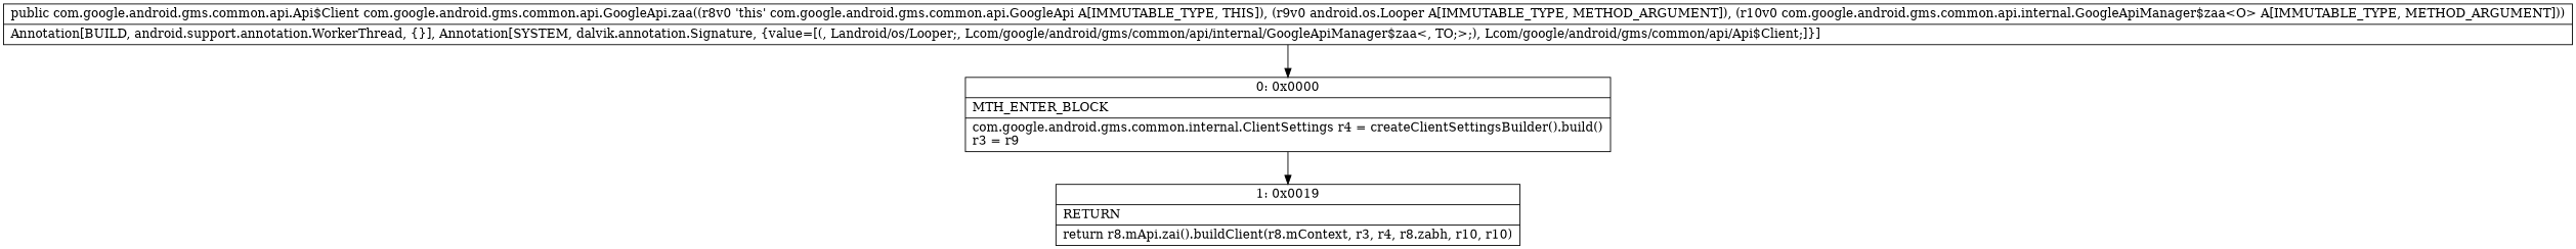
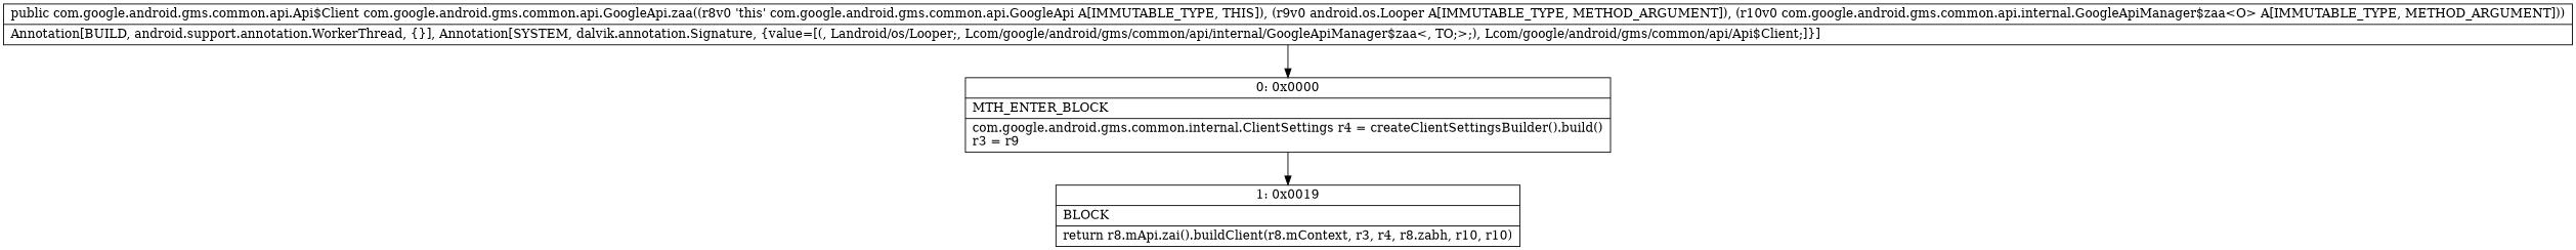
  digraph {
    node [shape=record]
    n1 [label="{0\:\ 0x0000|MTH_ENTER_BLOCK\l|com.google.android.gms.common.internal.ClientSettings r4 = createClientSettingsBuilder().build()\lr3 = r9\l}"]
-   n2 [label="{1\:\ 0x0019|RETURN\l|return r8.mApi.zai().buildClient(r8.mContext, r3, r4, r8.zabh, r10, r10)\l}"]
+   n2 [label="{1\:\ 0x0019|BLOCK\l|return r8.mApi.zai().buildClient(r8.mContext, r3, r4, r8.zabh, r10, r10)\l}"]
    n3 [label="{public com.google.android.gms.common.api.Api$Client com.google.android.gms.common.api.GoogleApi.zaa((r8v0 'this' com.google.android.gms.common.api.GoogleApi A[IMMUTABLE_TYPE, THIS]), (r9v0 android.os.Looper A[IMMUTABLE_TYPE, METHOD_ARGUMENT]), (r10v0 com.google.android.gms.common.api.internal.GoogleApiManager$zaa\<O\> A[IMMUTABLE_TYPE, METHOD_ARGUMENT]))  | Annotation[BUILD, android.support.annotation.WorkerThread, \{\}], Annotation[SYSTEM, dalvik.annotation.Signature, \{value=[(, Landroid\/os\/Looper;, Lcom\/google\/android\/gms\/common\/api\/internal\/GoogleApiManager$zaa\<, TO;\>;), Lcom\/google\/android\/gms\/common\/api\/Api$Client;]\}]\l}"]
    n1 -> n2
    n3 -> n1
  }
